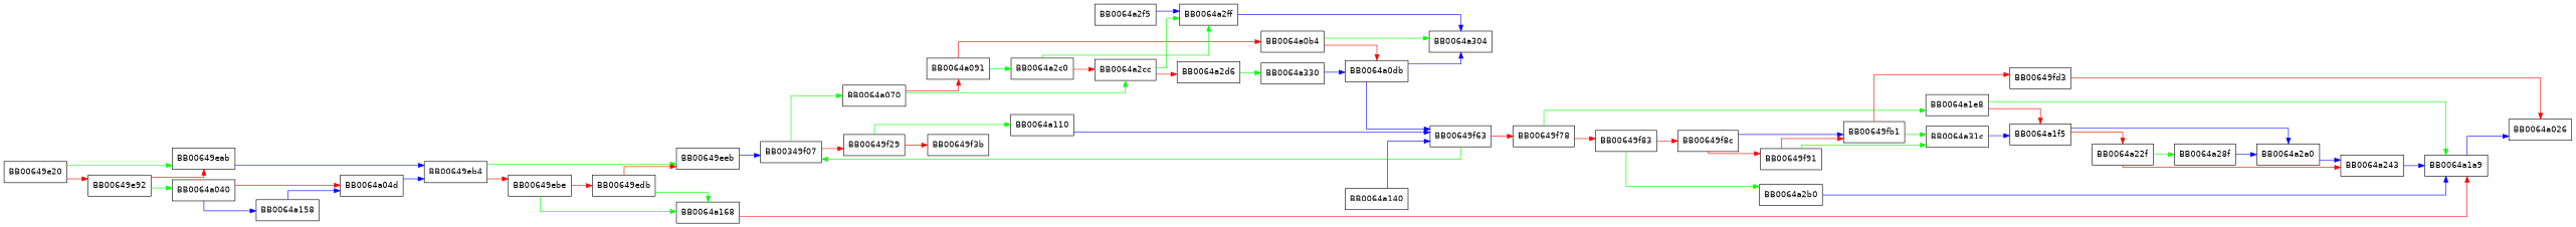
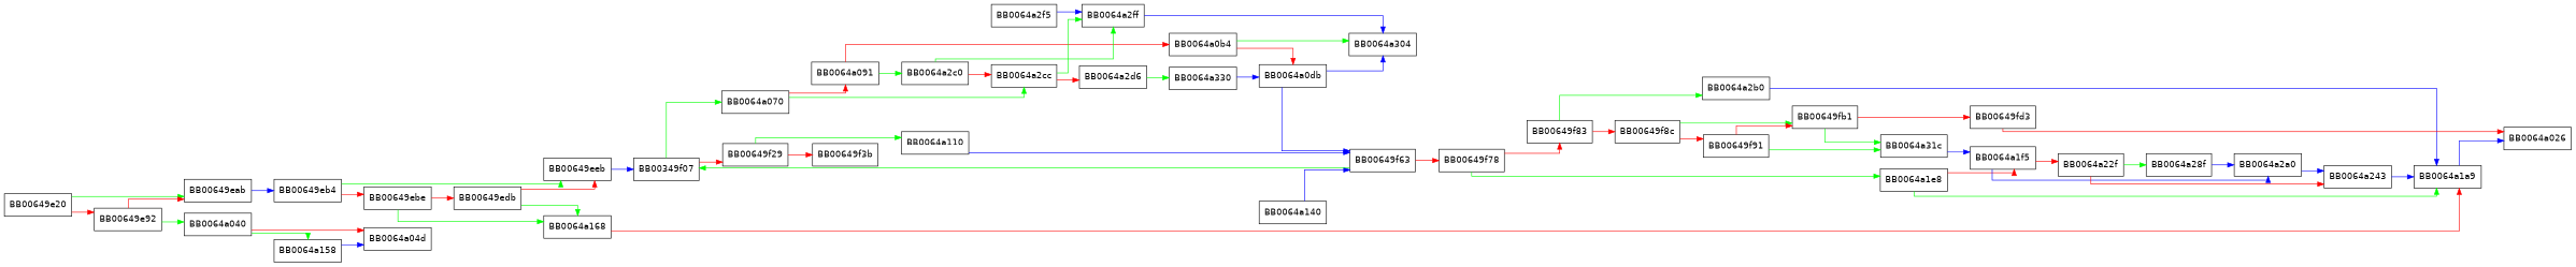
  digraph {
    fontname="DejaVu Sans"
    rankdir=LR
    splines=ortho
    node [fontname="DejaVu Sans" shape=box]
    edge [color=red fontname="DejaVu Sans"]
    BB00649e20
    BB00649eab
    BB00649e92
    BB00649eb4
    BB0064a040
    BB00649eeb
    BB00649ebe
    BB0064a158
    BB0064a04d
    n10 [label=BB00349f07]
    BB0064a168
    BB00649edb
    BB0064a070
    BB00649f29
    BB0064a1a9
    BB0064a026
    BB0064a091
    BB0064a2cc
    BB0064a110
    BB00649f3b
    BB0064a140
    BB00649f63
    BB0064a2c0
    BB0064a0b4
    BB00649f78
    BB0064a1e8
    BB00649f83
    BB0064a1f5
    BB0064a2b0
    BB00649f8c
    BB0064a2a0
    BB0064a22f
    BB00649fb1
    BB00649f91
    BB0064a31c
    BB00649fd3
    BB0064a2ff
    BB0064a304
    BB0064a0db
    BB0064a2d6
    BB0064a243
    BB0064a28f
    BB0064a330
    BB0064a2f5
    BB00649e20 -> BB00649eab [color=green]
    BB00649e20 -> BB00649e92
    BB00649eab -> BB00649eb4 [color=blue]
    BB00649e92 -> BB00649eab
    BB00649e92 -> BB0064a040 [color=green]
    BB00649eb4 -> BB00649eeb [color=green]
    BB00649eb4 -> BB00649ebe
-   BB0064a040 -> BB0064a158 [color=blue]
+   BB0064a040 -> BB0064a158 [color=green]
    BB0064a040 -> BB0064a04d
    BB00649eeb -> n10 [color=blue]
    BB00649ebe -> BB0064a168 [color=green]
    BB00649ebe -> BB00649edb
    BB0064a158 -> BB0064a04d [color=blue]
-   BB0064a04d -> BB00649eb4 [color=blue]
    n10 -> BB0064a070 [color=green]
    n10 -> BB00649f29
    BB0064a168 -> BB0064a1a9
    BB00649edb -> BB00649eeb
    BB00649edb -> BB0064a168 [color=green]
    BB0064a070 -> BB0064a091
    BB0064a070 -> BB0064a2cc [color=green]
    BB00649f29 -> BB0064a110 [color=green]
    BB00649f29 -> BB00649f3b
    BB0064a1a9 -> BB0064a026 [color=blue]
    BB0064a091 -> BB0064a2c0 [color=green]
    BB0064a091 -> BB0064a0b4
    BB0064a2cc -> BB0064a2ff [color=green]
    BB0064a2cc -> BB0064a2d6
    BB0064a110 -> BB00649f63 [color=blue]
    BB0064a140 -> BB00649f63 [color=blue]
    BB00649f63 -> n10 [color=green]
    BB00649f63 -> BB00649f78
    BB0064a2c0 -> BB0064a2cc
    BB0064a2c0 -> BB0064a2ff [color=green]
    BB0064a0b4 -> BB0064a304 [color=green]
    BB0064a0b4 -> BB0064a0db
    BB00649f78 -> BB0064a1e8 [color=green]
    BB00649f78 -> BB00649f83
    BB0064a1e8 -> BB0064a1a9 [color=green]
    BB0064a1e8 -> BB0064a1f5
    BB00649f83 -> BB0064a2b0 [color=green]
    BB00649f83 -> BB00649f8c
    BB0064a1f5 -> BB0064a2a0 [color=blue]
    BB0064a1f5 -> BB0064a22f
    BB0064a2b0 -> BB0064a1a9 [color=blue]
-   BB00649f8c -> BB00649fb1 [color=blue]
+   BB00649f8c -> BB00649fb1 [color=green]
    BB00649f8c -> BB00649f91
    BB0064a2a0 -> BB0064a243 [color=blue]
    BB0064a22f -> BB0064a243
    BB0064a22f -> BB0064a28f [color=green]
    BB00649fb1 -> BB0064a31c [color=green]
    BB00649fb1 -> BB00649fd3
    BB00649f91 -> BB00649fb1
    BB00649f91 -> BB0064a31c [color=green]
    BB0064a31c -> BB0064a1f5 [color=blue]
    BB00649fd3 -> BB0064a026
    BB0064a2ff -> BB0064a304 [color=blue]
    BB0064a0db -> BB00649f63 [color=blue]
    BB0064a0db -> BB0064a304 [color=blue]
    BB0064a2d6 -> BB0064a330 [color=green]
    BB0064a243 -> BB0064a1a9 [color=blue]
    BB0064a28f -> BB0064a2a0 [color=blue]
    BB0064a330 -> BB0064a0db [color=blue]
    BB0064a2f5 -> BB0064a2ff [color=blue]
  }
